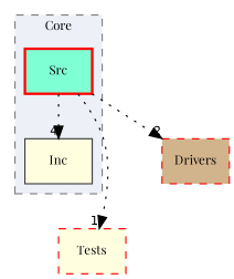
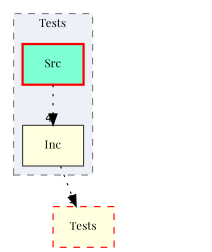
  digraph {
    compound=true
    fontname="Playfair Display"
    node [color=red fillcolor=lightyellow fontname="Playfair Display" fontsize=10 shape=box style="dashed,filled"]
    edge [fontname="Playfair Display" fontsize=10 labeldistance=1.5 labelfontname=Helvetica labelfontsize=10 style=dotted]
    n1 [color=grey25 label=Inc style="filled,"]
    n2 [fillcolor=aquamarine label=Src style="filled,bold,"]
    n3 [label=Tests]
-   n4 [fillcolor=tan label=Drivers]
    subgraph cluster_1 {
      bgcolor="#edf0f7"
      fontsize=10
-     label=Core
+     label=Tests
      pencolor=grey50
      style="filled,dashed,"
      n1
      n2
    }
    n2 -> n1 [headlabel=4]
-   n2 -> n3 [headlabel=1]
-   n2 -> n4 [headlabel=2]
+   n1 -> n3 [headlabel=1]
  }
